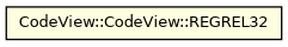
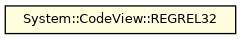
  digraph {
    rankdir=TB
    fontname="DejaVu Sans"
-   n1 [color=black fillcolor=lightyellow fontname="DejaVu Sans" fontsize=10 height=0.2 label="CodeView::CodeView::REGREL32" shape=record style=filled width=0.4]
+   n1 [color=black fillcolor=lightyellow fontname="DejaVu Sans" fontsize=10 height=0.2 label="System::CodeView::REGREL32" shape=record style=filled width=0.4]
  }
